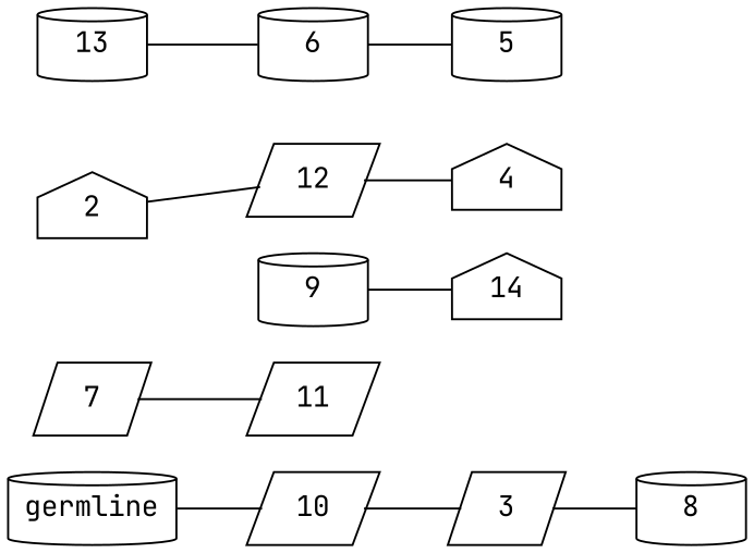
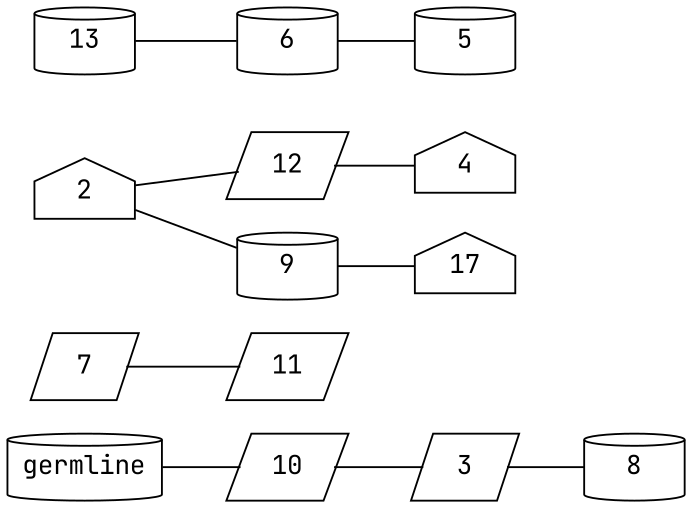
  graph {
    fontname="JetBrains Mono"
    rankdir=LR
    node [fontname="JetBrains Mono" shape=cylinder]
    edge [fontname="JetBrains Mono"]
    n1 [label=germline]
    n2 [label=10 shape=parallelogram]
    n3 [label=3 shape=parallelogram]
    n4 [label=8]
    n5 [label=7 shape=parallelogram]
    n6 [label=11 shape=parallelogram]
    n7 [label=2 shape=house]
    n8 [label=12 shape=parallelogram]
    n9 [label=9]
    n10 [label=4 shape=house]
    n11 [label=13]
    n12 [label=6]
-   n13 [label=14 shape=house]
+   n13 [label=17 shape=house]
    n14 [label=5]
    n1 -- n2
    n2 -- n3
    n3 -- n4
    n5 -- n6
    n7 -- n8
+   n7 -- n9
    n8 -- n10
    n9 -- n13
    n11 -- n12
    n12 -- n14
  }
